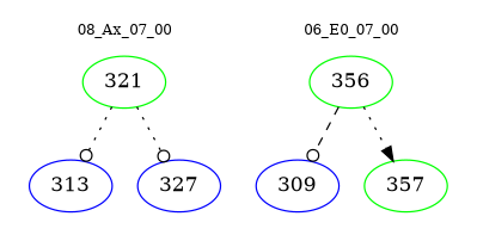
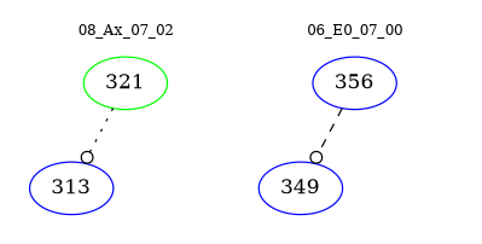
  digraph {
    node [color=blue]
    edge [arrowhead=odot color=black style=dotted]
    n1 [color=green label=321]
    n2 [label=313]
-   n3 [label=327]
-   n4 [color=green label=356]
-   n5 [label=309]
-   n6 [color=green label=357]
+   n4 [label=356]
+   n5 [label=349]
    subgraph cluster_1 {
      color=white
      fontsize=10
-     label="08_Ax_07_00"
+     label="08_Ax_07_02"
      n1
      n2
-     n3
    }
    subgraph cluster_2 {
      color=white
      fontsize=10
      label="06_E0_07_00"
      n4
      n5
-     n6
    }
    n1 -> n2
-   n1 -> n3
    n4 -> n5 [style=dashed]
-   n4 -> n6 [arrowhead=normal]
  }
